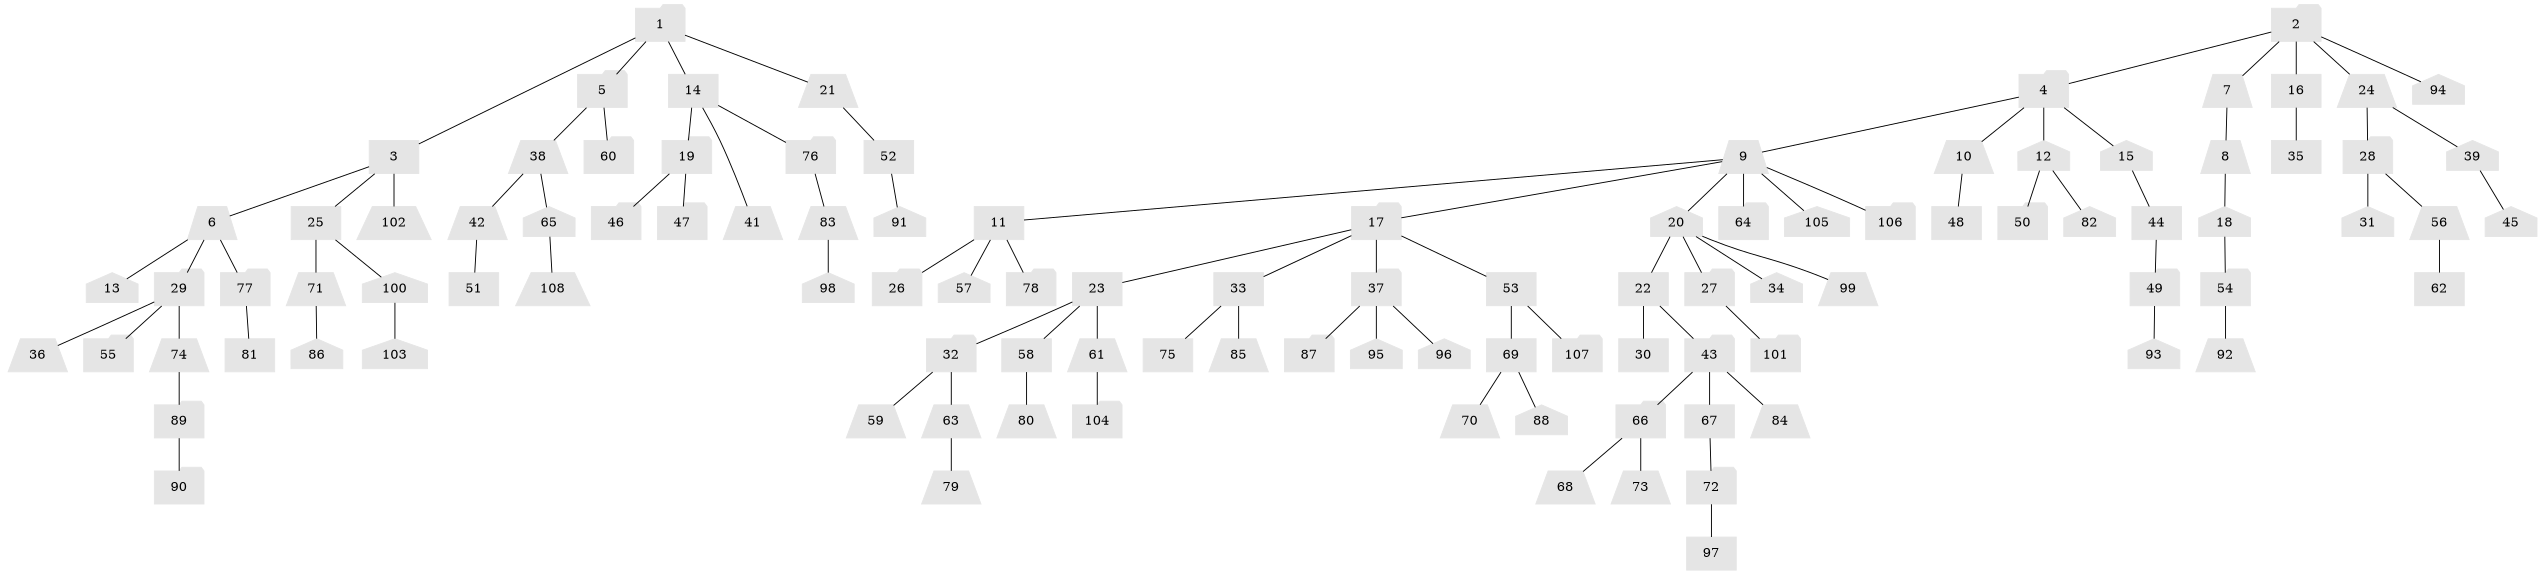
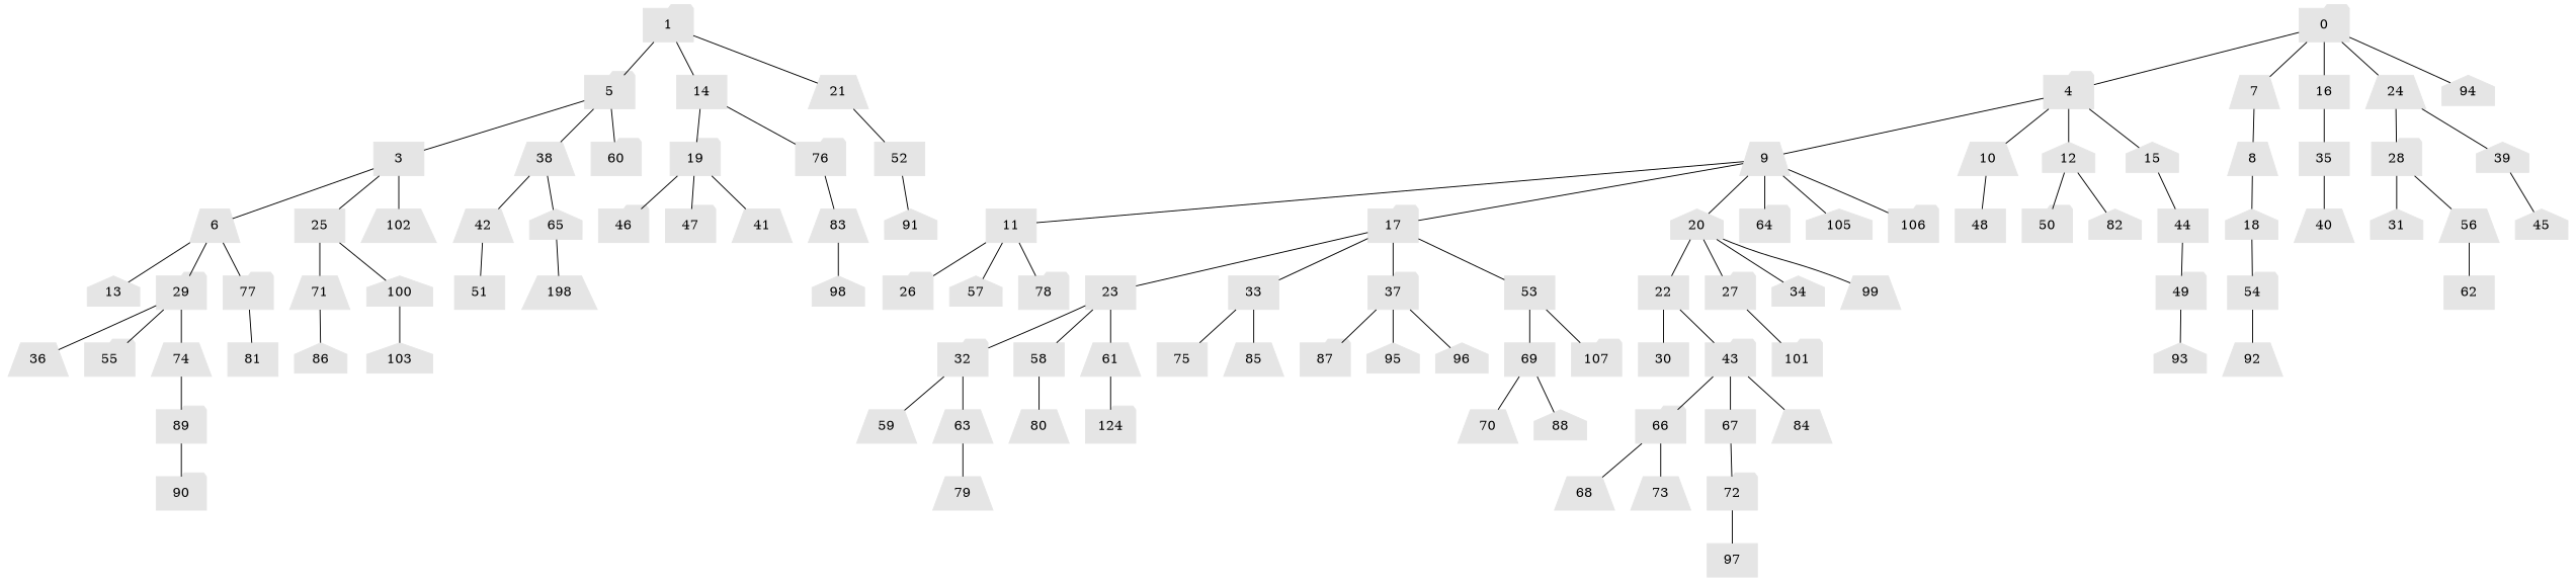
  graph {
    node [color=gray90 shape=folder style=filled]
    3 [shape=box]
    1
    5
    14 [shape=box]
    21 [shape=trapezium]
-   2
+   2 [label=0]
    4
    7 [shape=trapezium]
    16 [shape=box]
    24 [shape=trapezium]
    94 [shape=house]
    6 [shape=trapezium]
    25 [shape=box]
    102 [shape=trapezium]
    38 [shape=trapezium]
    60
    19
    76
    52 [shape=box]
    9 [shape=trapezium]
    10 [shape=trapezium]
    12 [shape=house]
    15 [shape=house]
    8 [shape=trapezium]
    35 [shape=box]
    28
    39 [shape=house]
    13 [shape=house]
    29
    77
    71 [shape=trapezium]
    100 [shape=house]
    11 [shape=box]
    17
    20 [shape=house]
    64
    105 [shape=house]
    106
    48 [shape=box]
    50
    82 [shape=house]
    44 [shape=box]
    42 [shape=trapezium]
    65 [shape=house]
    36 [shape=trapezium]
    55
    74 [shape=trapezium]
    81 [shape=box]
    18 [shape=house]
    54
    26
    57 [shape=house]
    78
    23 [shape=box]
    33 [shape=box]
    37
    53 [shape=box]
    22 [shape=box]
    27
    34 [shape=house]
    99 [shape=trapezium]
    41 [shape=trapezium]
    46
    47
    83 [shape=trapezium]
    49
+   40 [shape=trapezium]
    32
    58 [shape=box]
    61 [shape=trapezium]
    75 [shape=box]
    85 [shape=trapezium]
    87
    95 [shape=house]
    96 [shape=house]
    69 [shape=box]
    107
    92 [shape=trapezium]
    30 [shape=box]
    43
    101
    91 [shape=house]
    66
    67 [shape=box]
    84 [shape=trapezium]
    59 [shape=trapezium]
    63 [shape=trapezium]
    80 [shape=trapezium]
-   104
+   104 [label=124]
    31 [shape=house]
    56 [shape=trapezium]
    45 [shape=house]
    86 [shape=house]
    103 [shape=house]
    62 [shape=box]
    89
    79 [shape=trapezium]
    51 [shape=box]
-   108 [shape=trapezium]
+   108 [shape=trapezium label=198]
    68 [shape=trapezium]
    73 [shape=trapezium]
    72
    93 [shape=house]
    70 [shape=trapezium]
    88 [shape=house]
    97 [shape=box]
    90
    98 [shape=house]
    3 -- 6
    3 -- 25
    3 -- 102
-   1 -- 3
+   5 -- 3
    1 -- 5
    1 -- 14
    1 -- 21
    5 -- 38
    5 -- 60
    14 -- 19
    14 -- 76
    21 -- 52
    2 -- 4
    2 -- 7
    2 -- 16
    2 -- 24
    2 -- 94
    4 -- 9
    4 -- 10
    4 -- 12
    4 -- 15
    7 -- 8
    16 -- 35
    24 -- 28
    24 -- 39
    6 -- 13
    6 -- 29
    6 -- 77
    25 -- 71
    25 -- 100
    38 -- 42
    38 -- 65
-   14 -- 41
+   19 -- 41
    19 -- 46
    19 -- 47
    76 -- 83
    52 -- 91
    9 -- 11
    9 -- 17
    9 -- 20
    9 -- 64
    9 -- 105
    9 -- 106
    10 -- 48
    12 -- 50
    12 -- 82
    15 -- 44
    8 -- 18
+   35 -- 40
    28 -- 31
    28 -- 56
    39 -- 45
    29 -- 36
    29 -- 55
    29 -- 74
    77 -- 81
    71 -- 86
    100 -- 103
    11 -- 26
    11 -- 57
    11 -- 78
    17 -- 23
    17 -- 33
    17 -- 37
    17 -- 53
    20 -- 22
    20 -- 27
    20 -- 34
    20 -- 99
    44 -- 49
    42 -- 51
    65 -- 108
    74 -- 89
    18 -- 54
    54 -- 92
    23 -- 32
    23 -- 58
    23 -- 61
    33 -- 75
    33 -- 85
    37 -- 87
    37 -- 95
    37 -- 96
    53 -- 69
    53 -- 107
    22 -- 30
    22 -- 43
    27 -- 101
    83 -- 98
    49 -- 93
    32 -- 59
    32 -- 63
    58 -- 80
    61 -- 104
    69 -- 70
    69 -- 88
    43 -- 66
    43 -- 67
    43 -- 84
    66 -- 68
    66 -- 73
    67 -- 72
    63 -- 79
    56 -- 62
    89 -- 90
    72 -- 97
  }
